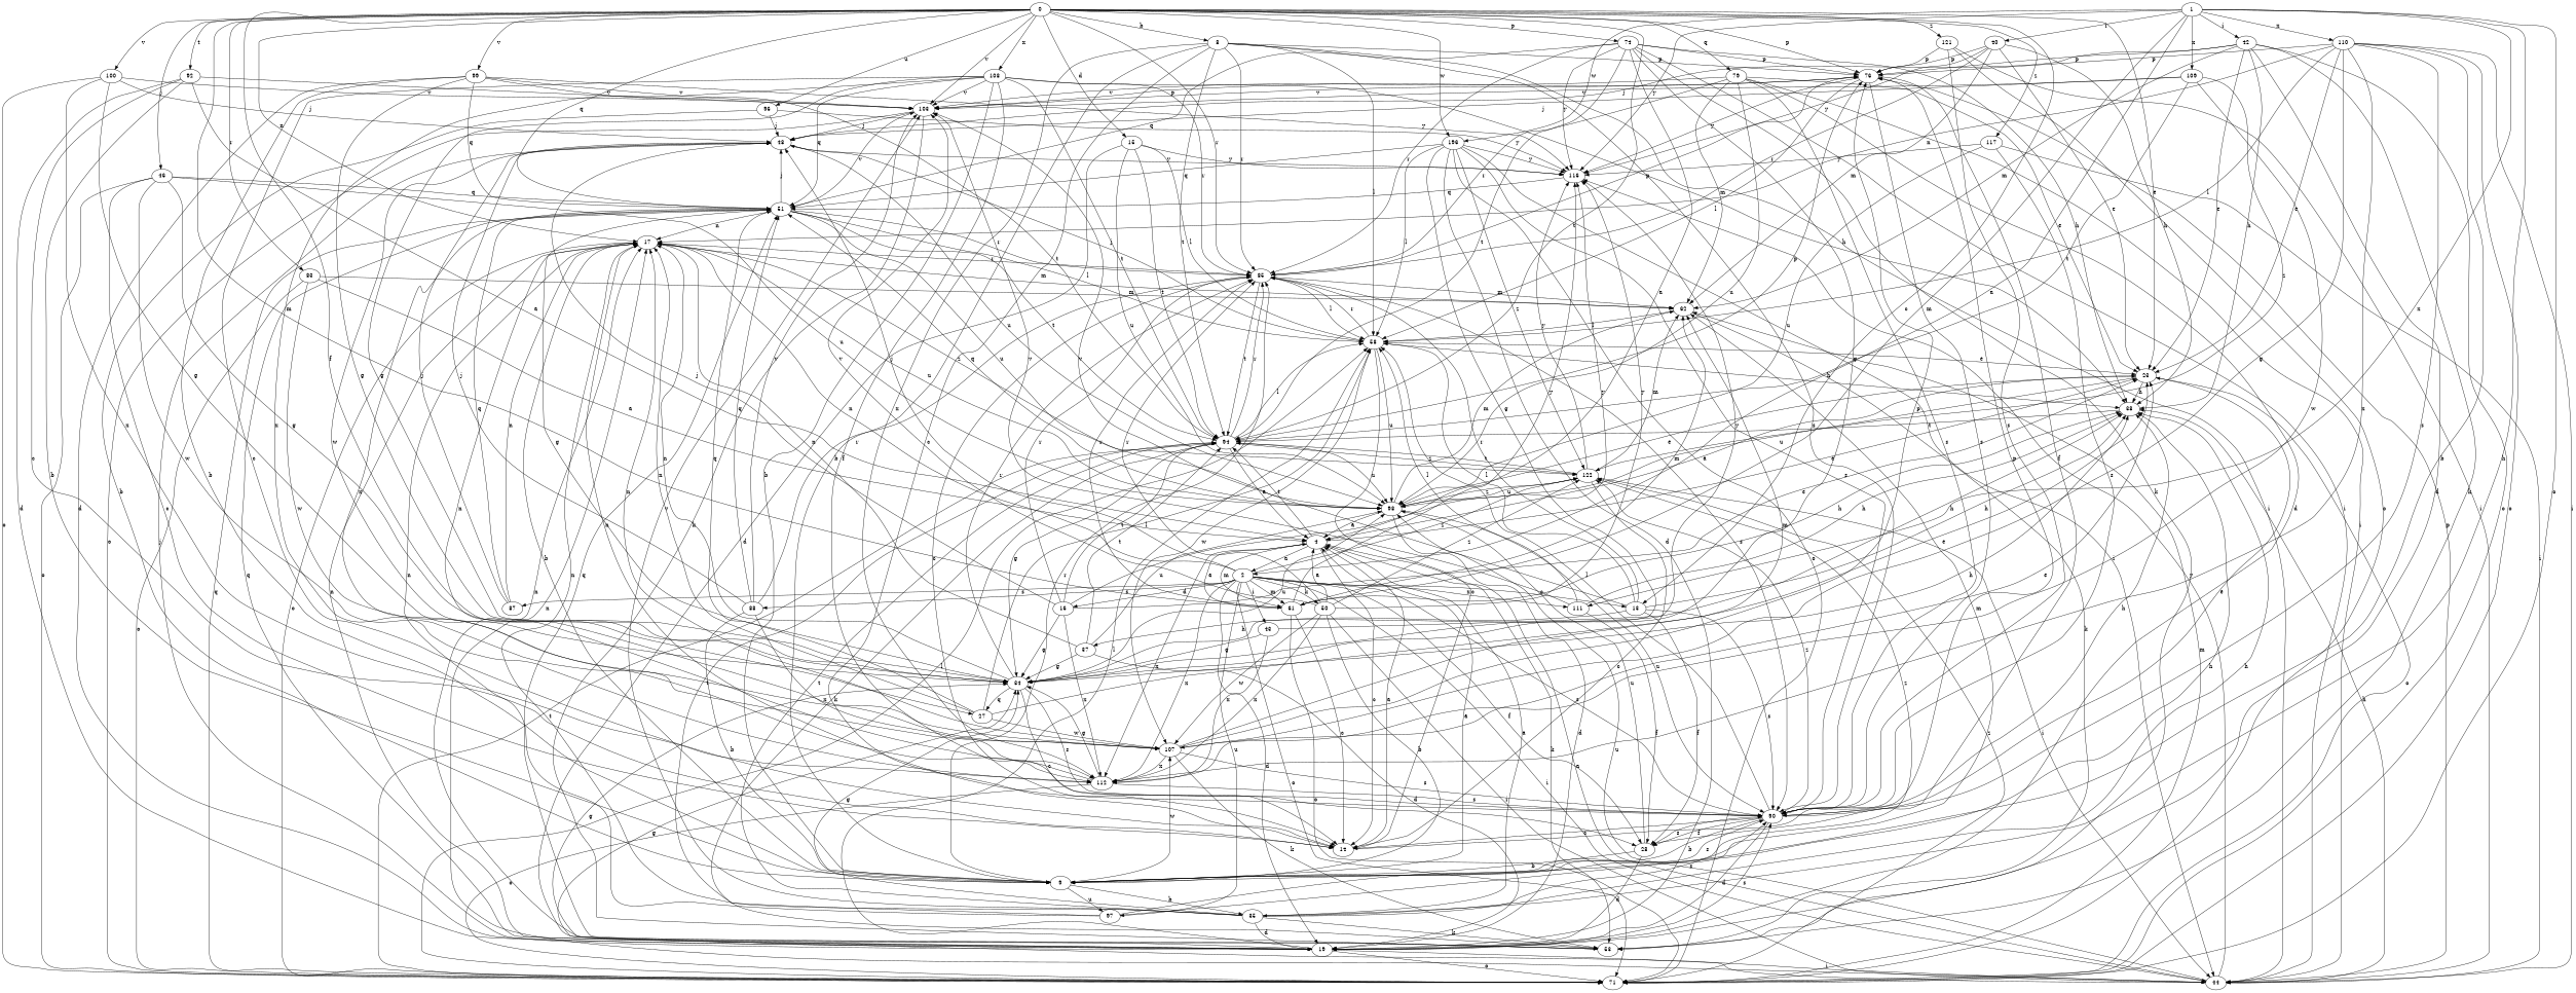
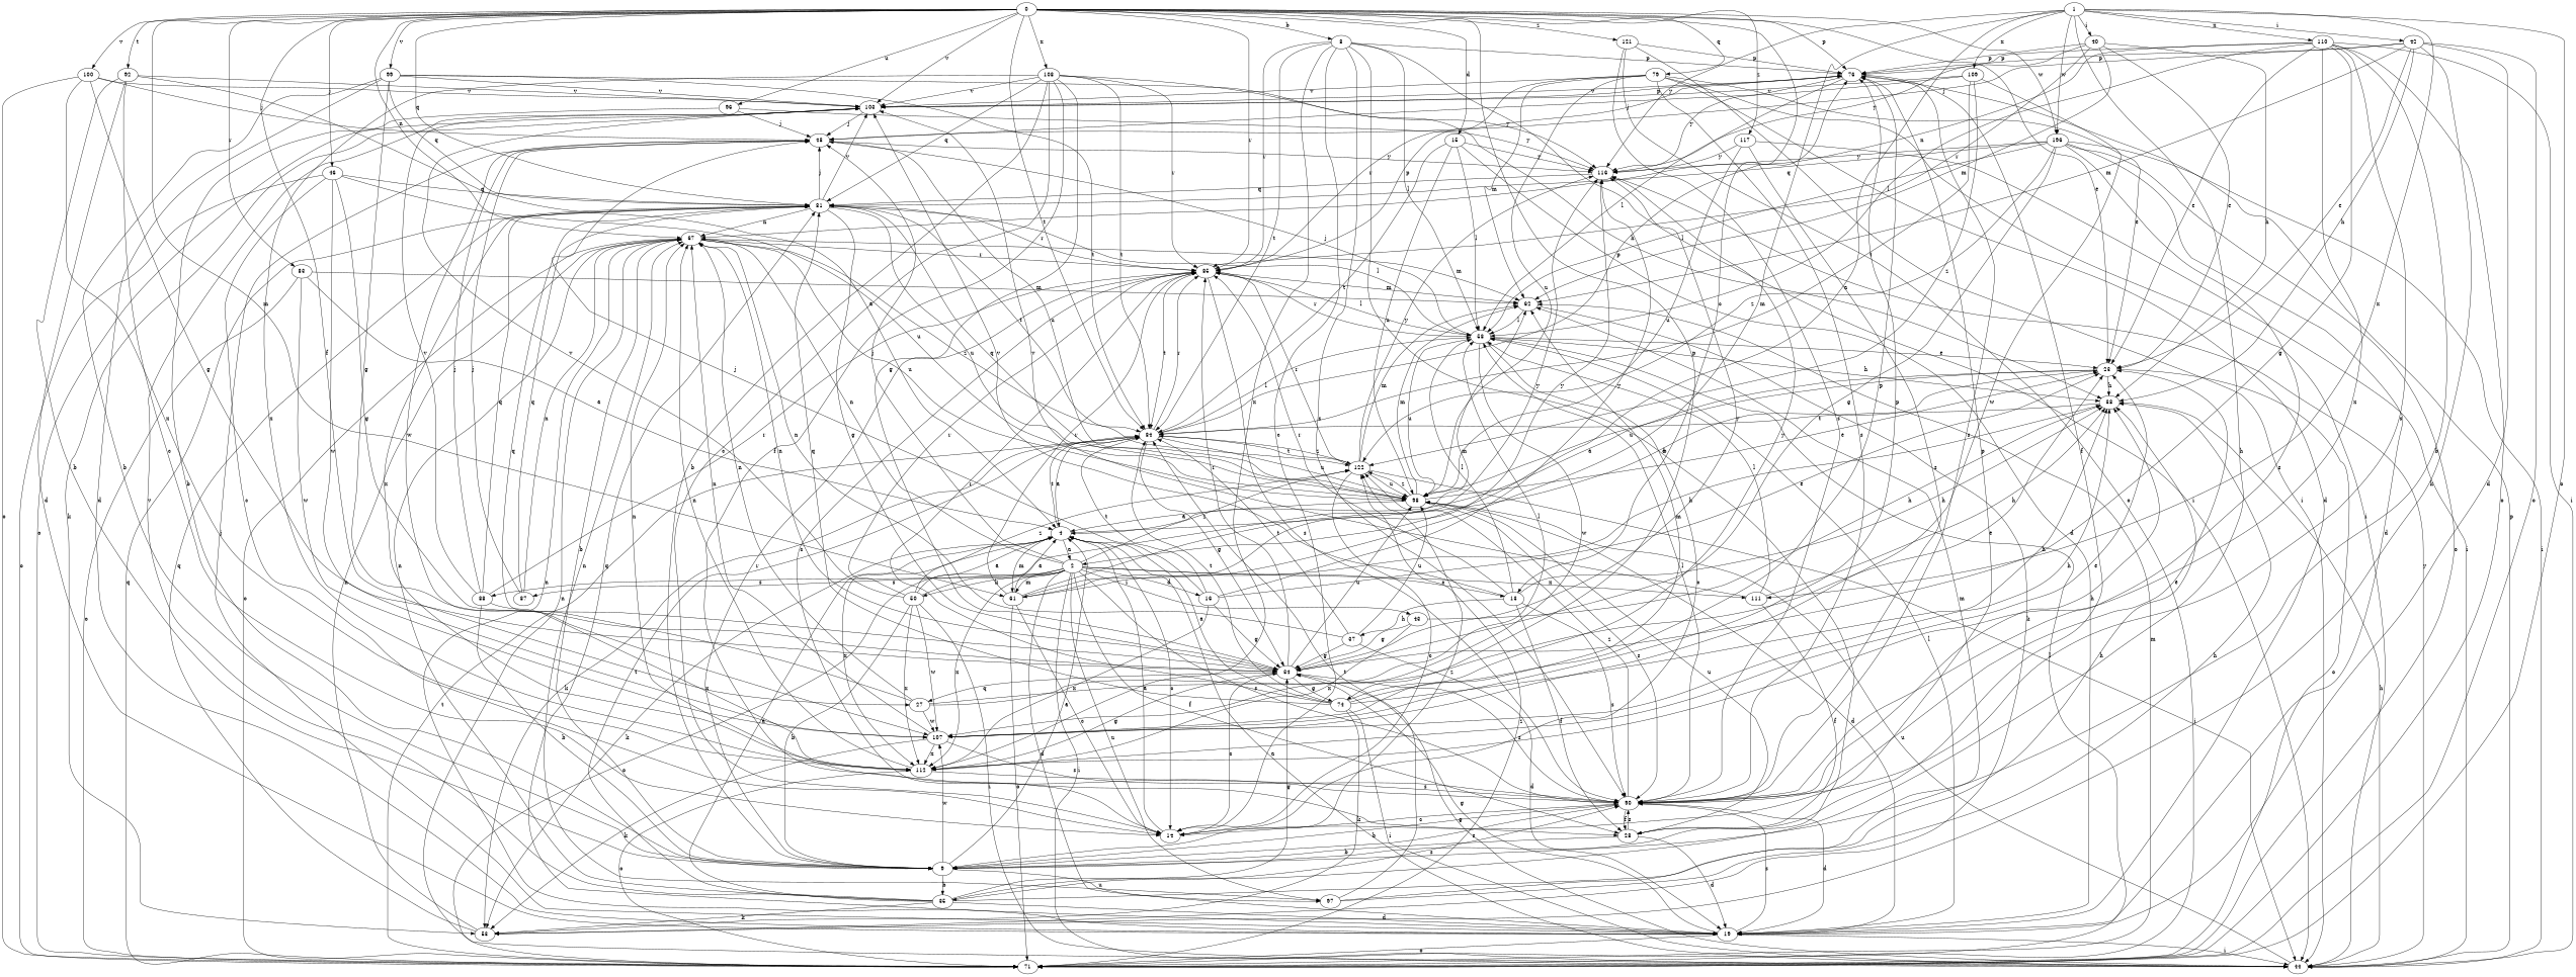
  strict digraph {
    fontname="DejaVu Serif"
    node [fontname="DejaVu Serif"]
    edge [fontname="DejaVu Serif"]
    0
    8
    13
    15
    23
    27
    46
    61
-   67 [label=17]
+   67
    74
    76
    79
-   81 [label=51]
+   81
    83
    85
    92
-   94
+   94 [label=84]
    96
    99
    100
    103
    n22 [label=196]
    108
    117
    121
    44
    90
    112
    14
    9
    58
    28
    37
    38
    116
    19
    98
    71
    4
    107
    34
    62
    122
    53
    48
    1
    2
    35
    40
    42
    109
    110
    111
    16
    43
    50
    87
    88
    97
    0 -> 8 [label=b]
    0 -> 13 [label=c]
    0 -> 15 [label=d]
    0 -> 23 [label=e]
    0 -> 27 [label=f]
    0 -> 46 [label=j]
    0 -> 61 [label=m]
    0 -> 67 [label=n]
    0 -> 74 [label=p]
    0 -> 76 [label=p]
    0 -> 79 [label=q]
    0 -> 81 [label=q]
    0 -> 83 [label=r]
    0 -> 85 [label=r]
    0 -> 92 [label=t]
    0 -> 94 [label=t]
    0 -> 96 [label=u]
    0 -> 99 [label=v]
    0 -> 100 [label=v]
    0 -> 103 [label=v]
    0 -> n22 [label=w]
    0 -> 108 [label=x]
    0 -> 117 [label=z]
    0 -> 121 [label=z]
    8 -> 76 [label=p]
    8 -> 85 [label=r]
    8 -> 94 [label=t]
    8 -> 44 [label=i]
    8 -> 90 [label=s]
    8 -> 112 [label=x]
    8 -> 14 [label=c]
    8 -> 9 [label=b]
    8 -> 58 [label=l]
    13 -> 85 [label=r]
    13 -> 103 [label=v]
    13 -> 90 [label=s]
    13 -> 58 [label=l]
    13 -> 28 [label=f]
    13 -> 37 [label=h]
    13 -> 38 [label=h]
    15 -> 94 [label=t]
    15 -> 58 [label=l]
    15 -> 116 [label=y]
    15 -> 19 [label=d]
    15 -> 98 [label=u]
    23 -> 38 [label=h]
    23 -> 98 [label=u]
    23 -> 71 [label=o]
    23 -> 4 [label=a]
    27 -> 23 [label=e]
    27 -> 67 [label=n]
    27 -> 81 [label=q]
    27 -> 58 [label=l]
    27 -> 107 [label=w]
    46 -> 81 [label=q]
    46 -> 14 [label=c]
    46 -> 98 [label=u]
    46 -> 71 [label=o]
    46 -> 107 [label=w]
    46 -> 34 [label=g]
    61 -> 85 [label=r]
    61 -> 14 [label=c]
    61 -> 38 [label=h]
    61 -> 116 [label=y]
    61 -> 71 [label=o]
    61 -> 4 [label=a]
    61 -> 62 [label=m]
    67 -> 85 [label=r]
    67 -> 9 [label=b]
    67 -> 98 [label=u]
    67 -> 71 [label=o]
    67 -> 62 [label=m]
    67 -> 122 [label=z]
    74 -> 76 [label=p]
    74 -> 81 [label=q]
    74 -> 85 [label=r]
    74 -> 94 [label=t]
    74 -> 44 [label=i]
    74 -> 38 [label=h]
    74 -> 116 [label=y]
    74 -> 4 [label=a]
-   74 -> 34 [label=g]
+   34 -> 74 [label=g]
    74 -> 53 [label=k]
    76 -> 103 [label=v]
    76 -> 90 [label=s]
    76 -> 58 [label=l]
    76 -> 28 [label=f]
    76 -> 116 [label=y]
    79 -> 23 [label=e]
    79 -> 85 [label=r]
    79 -> 103 [label=v]
    79 -> 44 [label=i]
    79 -> 90 [label=s]
    79 -> 19 [label=d]
    79 -> 98 [label=u]
    79 -> 62 [label=m]
    81 -> 67 [label=n]
    81 -> 85 [label=r]
    81 -> 94 [label=t]
    81 -> 103 [label=v]
    81 -> 112 [label=x]
    81 -> 58 [label=l]
    81 -> 98 [label=u]
    81 -> 34 [label=g]
    81 -> 48 [label=j]
    83 -> 71 [label=o]
    83 -> 4 [label=a]
    83 -> 107 [label=w]
    83 -> 62 [label=m]
    85 -> 76 [label=p]
    85 -> 94 [label=t]
    85 -> 90 [label=s]
    85 -> 14 [label=c]
    85 -> 58 [label=l]
    85 -> 62 [label=m]
    92 -> 103 [label=v]
    92 -> 14 [label=c]
    92 -> 9 [label=b]
    92 -> 19 [label=d]
    92 -> 4 [label=a]
    94 -> 76 [label=p]
    94 -> 85 [label=r]
    94 -> 58 [label=l]
    94 -> 98 [label=u]
    94 -> 4 [label=a]
    94 -> 34 [label=g]
    94 -> 122 [label=z]
    94 -> 53 [label=k]
    96 -> 9 [label=b]
    96 -> 116 [label=y]
    96 -> 48 [label=j]
    99 -> 81 [label=q]
    99 -> 94 [label=t]
    99 -> 103 [label=v]
    99 -> 9 [label=b]
    99 -> 116 [label=y]
    99 -> 19 [label=d]
    99 -> 34 [label=g]
    100 -> 103 [label=v]
    100 -> 112 [label=x]
    100 -> 71 [label=o]
    100 -> 34 [label=g]
    100 -> 48 [label=j]
    103 -> 76 [label=p]
    103 -> 71 [label=o]
    103 -> 53 [label=k]
    103 -> 48 [label=j]
    n22 -> 81 [label=q]
    n22 -> 44 [label=i]
    n22 -> 90 [label=s]
    n22 -> 58 [label=l]
    n22 -> 116 [label=y]
    n22 -> 19 [label=d]
    n22 -> 71 [label=o]
    n22 -> 34 [label=g]
    n22 -> 122 [label=z]
    108 -> 81 [label=q]
    108 -> 85 [label=r]
    108 -> 94 [label=t]
    108 -> 103 [label=v]
    108 -> 112 [label=x]
    108 -> 14 [label=c]
    108 -> 9 [label=b]
    108 -> 28 [label=f]
    108 -> 38 [label=h]
    108 -> 34 [label=g]
    117 -> 44 [label=i]
    117 -> 90 [label=s]
    117 -> 116 [label=y]
    117 -> 98 [label=u]
    121 -> 76 [label=p]
    121 -> 44 [label=i]
    121 -> 90 [label=s]
    121 -> 71 [label=o]
    44 -> 67 [label=n]
    44 -> 76 [label=p]
    44 -> 38 [label=h]
    44 -> 116 [label=y]
    44 -> 98 [label=u]
    44 -> 4 [label=a]
    44 -> 34 [label=g]
    90 -> 23 [label=e]
    90 -> 67 [label=n]
    90 -> 14 [label=c]
    90 -> 9 [label=b]
    90 -> 58 [label=l]
    90 -> 28 [label=f]
    90 -> 38 [label=h]
    90 -> 19 [label=d]
    90 -> 122 [label=z]
    112 -> 23 [label=e]
    112 -> 67 [label=n]
    112 -> 90 [label=s]
    112 -> 71 [label=o]
    112 -> 34 [label=g]
    14 -> 76 [label=p]
    14 -> 4 [label=a]
    9 -> 85 [label=r]
    9 -> 90 [label=s]
    9 -> 4 [label=a]
    9 -> 107 [label=w]
    9 -> 122 [label=z]
    9 -> 35 [label=b]
    9 -> 97 [label=u]
    58 -> 23 [label=e]
    58 -> 85 [label=r]
    58 -> 14 [label=c]
    58 -> 38 [label=h]
    58 -> 98 [label=u]
    58 -> 107 [label=w]
    58 -> 48 [label=j]
    28 -> 90 [label=s]
    28 -> 9 [label=b]
    28 -> 19 [label=d]
    28 -> 98 [label=u]
    37 -> 67 [label=n]
    37 -> 94 [label=t]
    37 -> 19 [label=d]
    37 -> 98 [label=u]
    37 -> 34 [label=g]
    38 -> 94 [label=t]
    116 -> 81 [label=q]
    19 -> 67 [label=n]
    19 -> 81 [label=q]
    19 -> 44 [label=i]
    19 -> 90 [label=s]
    19 -> 58 [label=l]
    19 -> 71 [label=o]
    19 -> 34 [label=g]
    19 -> 48 [label=j]
    98 -> 23 [label=e]
    98 -> 81 [label=q]
-   98 -> 90 [label=u]
+   98 -> 90 [label=s]
    98 -> 19 [label=d]
    98 -> 4 [label=a]
    98 -> 62 [label=m]
    98 -> 122 [label=z]
    71 -> 81 [label=q]
    71 -> 94 [label=t]
    71 -> 58 [label=l]
    71 -> 62 [label=m]
    71 -> 122 [label=z]
    4 -> 23 [label=e]
    4 -> 61 [label=m]
    4 -> 94 [label=t]
    4 -> 112 [label=x]
    4 -> 14 [label=c]
    4 -> 53 [label=k]
    4 -> 2 [label=a]
    107 -> 67 [label=n]
    107 -> 76 [label=p]
    107 -> 90 [label=s]
    107 -> 112 [label=x]
    107 -> 38 [label=h]
    107 -> 62 [label=m]
    107 -> 53 [label=k]
    34 -> 27 [label=q]
    34 -> 67 [label=n]
    34 -> 85 [label=r]
    34 -> 90 [label=s]
    34 -> 14 [label=c]
    34 -> 116 [label=y]
    34 -> 98 [label=u]
    62 -> 58 [label=l]
    62 -> 53 [label=k]
-   16 -> 85 [label=r]
+   122 -> 85 [label=r]
    122 -> 94 [label=t]
    122 -> 44 [label=i]
    122 -> 14 [label=c]
    122 -> 116 [label=y]
    122 -> 98 [label=u]
    122 -> 62 [label=m]
    53 -> 67 [label=n]
    53 -> 81 [label=q]
    48 -> 116 [label=y]
    48 -> 98 [label=u]
    48 -> 107 [label=w]
    1 -> 61 [label=m]
    1 -> n22 [label=w]
    1 -> 116 [label=y]
    1 -> 71 [label=o]
    1 -> 2 [label=a]
    1 -> 35 [label=h]
    1 -> 40 [label=i]
    1 -> 42 [label=i]
    1 -> 109 [label=x]
    1 -> 110 [label=x]
    1 -> 111 [label=x]
    2 -> 13 [label=c]
    2 -> 61 [label=m]
    2 -> 67 [label=n]
    2 -> 44 [label=i]
    2 -> 90 [label=s]
    2 -> 112 [label=x]
    2 -> 28 [label=f]
    2 -> 19 [label=d]
    2 -> 71 [label=o]
    2 -> 122 [label=z]
    2 -> 48 [label=j]
    2 -> 111 [label=x]
    2 -> 16 [label=d]
    2 -> 43 [label=i]
    2 -> 50 [label=k]
    2 -> 87 [label=s]
    2 -> 88 [label=s]
    2 -> 97 [label=u]
    35 -> 67 [label=n]
    35 -> 94 [label=t]
    35 -> 103 [label=v]
    35 -> 90 [label=s]
    35 -> 38 [label=h]
    35 -> 19 [label=d]
    35 -> 4 [label=a]
    35 -> 34 [label=g]
    35 -> 53 [label=k]
    40 -> 23 [label=e]
    40 -> 76 [label=p]
    40 -> 85 [label=r]
    40 -> 38 [label=h]
    40 -> 116 [label=y]
    40 -> 62 [label=m]
    42 -> 23 [label=e]
    42 -> 76 [label=p]
    42 -> 38 [label=h]
    42 -> 19 [label=d]
    42 -> 71 [label=o]
    42 -> 62 [label=m]
    42 -> 53 [label=k]
    42 -> 48 [label=j]
    109 -> 94 [label=t]
    109 -> 103 [label=v]
    109 -> 107 [label=w]
    109 -> 122 [label=z]
    109 -> 48 [label=j]
    110 -> 23 [label=e]
    110 -> 67 [label=n]
    110 -> 76 [label=p]
    110 -> 44 [label=i]
    110 -> 90 [label=s]
    110 -> 112 [label=x]
    110 -> 9 [label=b]
    110 -> 58 [label=l]
    110 -> 71 [label=o]
    110 -> 34 [label=g]
    111 -> 103 [label=v]
    111 -> 58 [label=l]
    111 -> 28 [label=f]
    111 -> 38 [label=h]
    16 -> 23 [label=e]
    16 -> 94 [label=t]
    16 -> 112 [label=x]
    16 -> 116 [label=y]
    16 -> 34 [label=g]
    16 -> 48 [label=j]
    43 -> 112 [label=x]
    43 -> 38 [label=h]
    43 -> 34 [label=g]
    50 -> 85 [label=r]
    50 -> 103 [label=v]
    50 -> 44 [label=i]
    50 -> 112 [label=x]
    50 -> 9 [label=b]
    50 -> 116 [label=y]
    50 -> 4 [label=a]
    50 -> 107 [label=w]
    50 -> 122 [label=z]
    87 -> 67 [label=n]
    87 -> 81 [label=q]
    87 -> 48 [label=j]
    88 -> 81 [label=q]
    88 -> 85 [label=r]
    88 -> 103 [label=v]
    88 -> 112 [label=x]
    88 -> 9 [label=b]
    88 -> 48 [label=j]
    97 -> 67 [label=n]
    97 -> 94 [label=t]
    97 -> 38 [label=h]
    97 -> 62 [label=m]
  }
